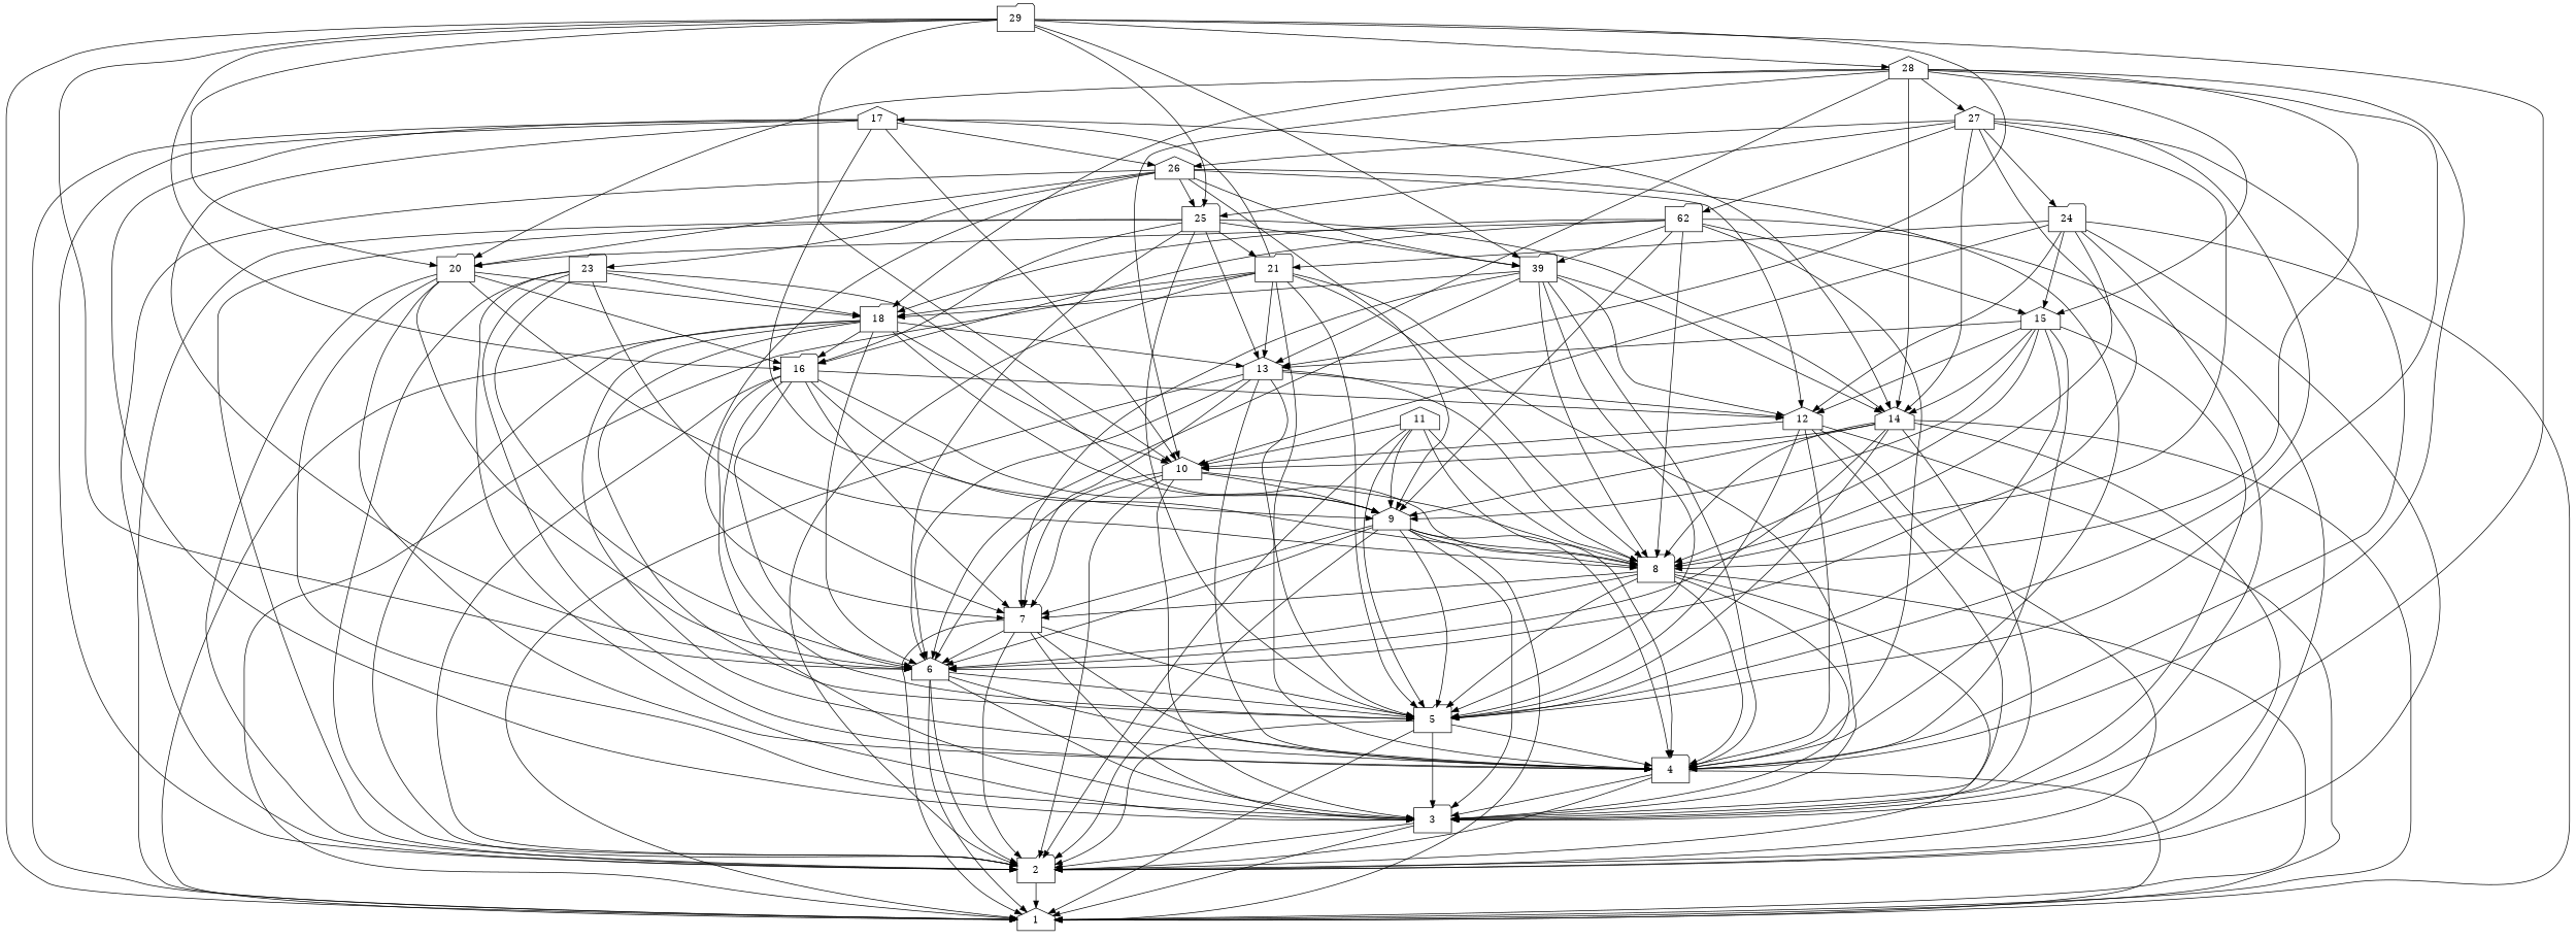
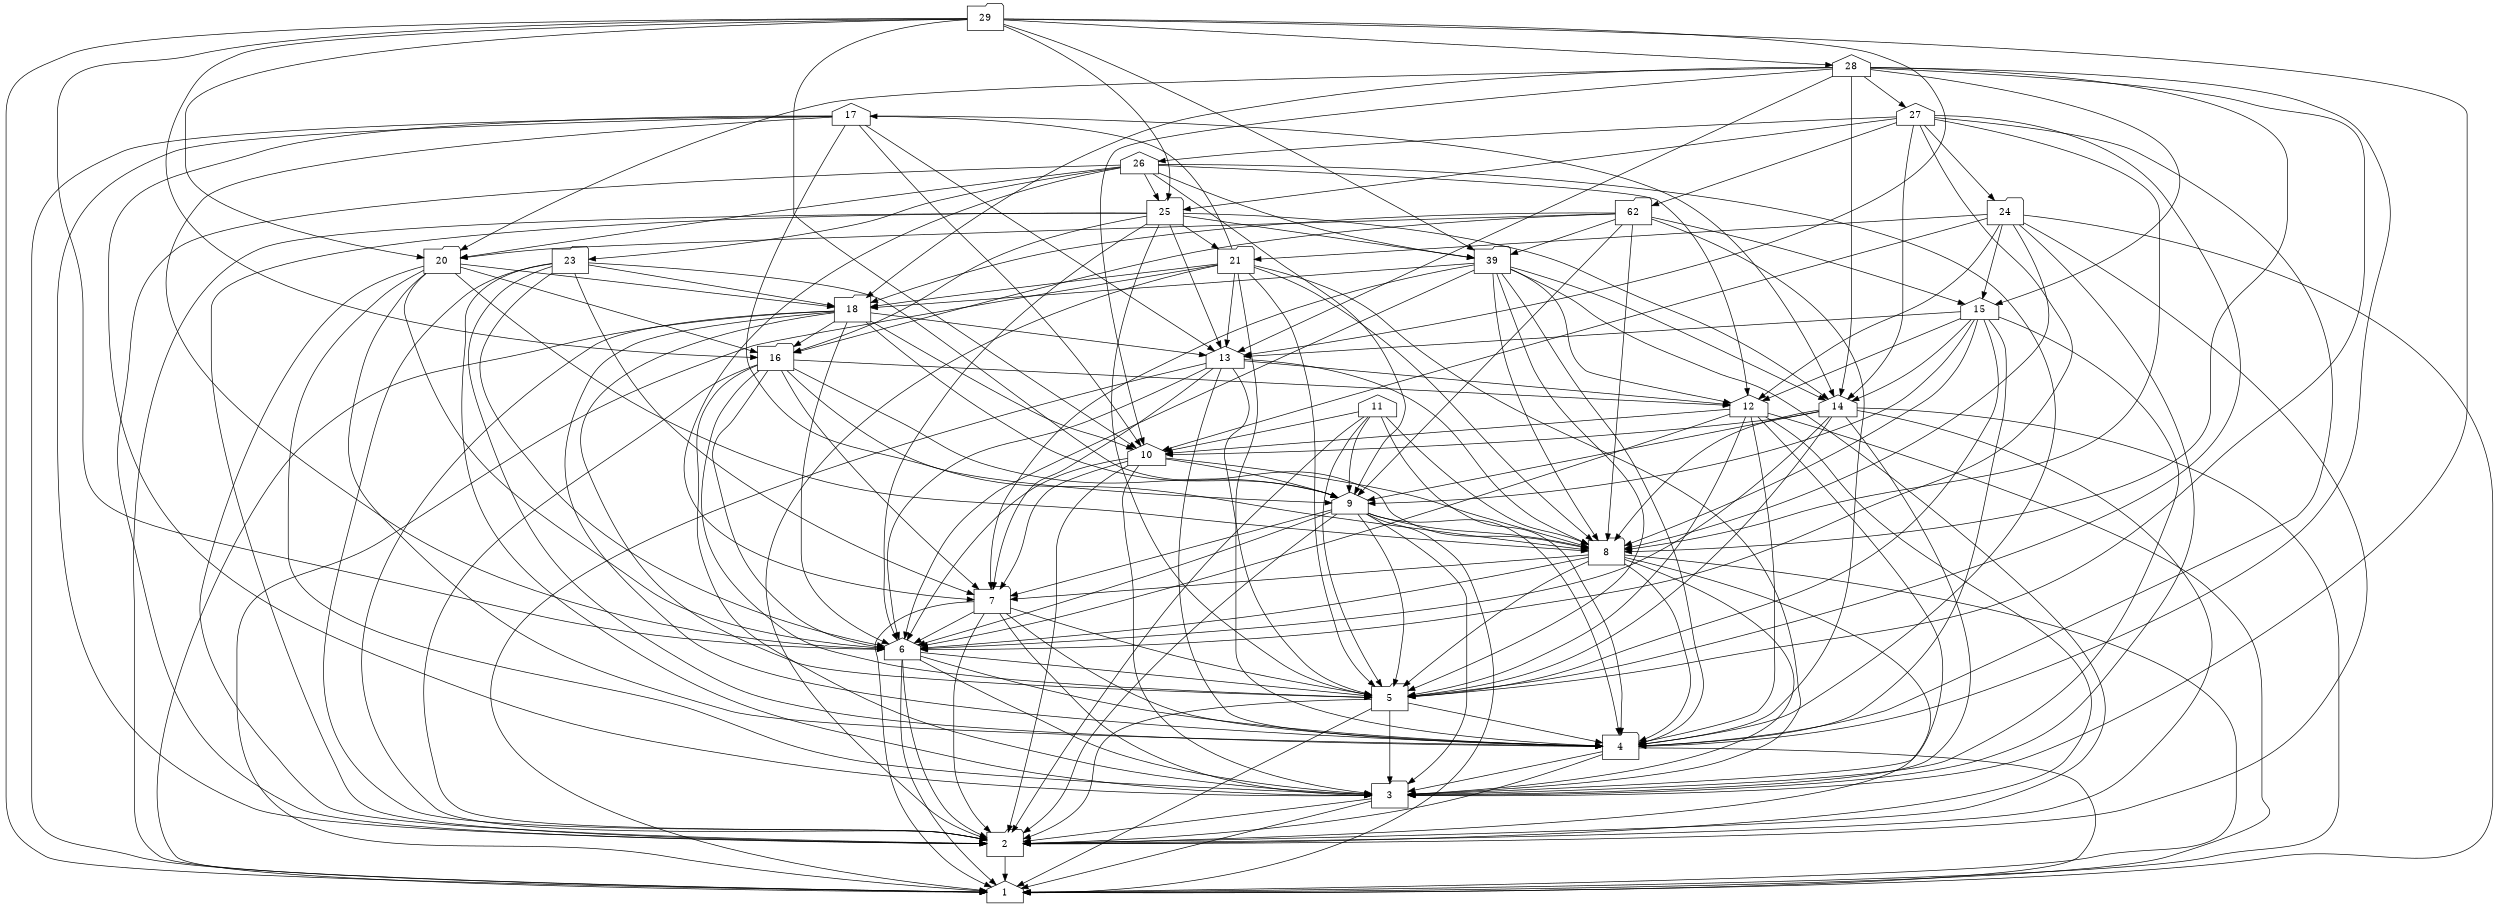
  digraph {
    node [shape=folder]
    1 [shape=house]
    2
    3
    4
    5
    6 [shape=house]
    7
    8
    9 [shape=house]
    10 [shape=house]
    11 [shape=house]
    12 [shape=house]
    13 [shape=house]
    14 [shape=house]
    15 [shape=house]
    16
    17 [shape=house]
    18
    n19 [label=39]
    20
    21
    n22 [label=62]
    23
    24
    25
    26 [shape=house]
    27 [shape=house]
    28 [shape=house]
    29
    2 -> 1
    3 -> 1
    3 -> 2
    4 -> 1
    4 -> 2
    4 -> 3
    5 -> 1
    5 -> 2
    5 -> 3
    5 -> 4
    6 -> 1
    6 -> 2
    6 -> 3
    6 -> 4
    6 -> 5
    7 -> 1
    7 -> 2
    7 -> 3
    7 -> 4
    7 -> 5
    7 -> 6
    8 -> 1
    8 -> 2
    8 -> 3
    8 -> 4
    8 -> 5
    8 -> 6
    8 -> 7
    9 -> 1
    9 -> 2
    9 -> 3
    9 -> 4
    9 -> 5
    9 -> 6
    9 -> 7
    9 -> 8
    10 -> 2
    10 -> 3
    10 -> 6
    10 -> 7
    10 -> 8
    10 -> 9
    11 -> 2
    11 -> 4
    11 -> 5
    11 -> 8
    11 -> 9
    11 -> 10
    12 -> 1
    12 -> 2
    12 -> 3
    12 -> 4
    12 -> 5
+   12 -> 6
    12 -> 10
    13 -> 1
    13 -> 4
    13 -> 5
    13 -> 6
    13 -> 7
    13 -> 8
    13 -> 12
    14 -> 1
    14 -> 2
    14 -> 3
    14 -> 5
    14 -> 6
    14 -> 8
    14 -> 9
    14 -> 10
    15 -> 3
    15 -> 4
    15 -> 5
    15 -> 8
    15 -> 9
    15 -> 12
    15 -> 13
    15 -> 14
    16 -> 2
    16 -> 3
    16 -> 5
    16 -> 6
    16 -> 7
    16 -> 8
    16 -> 9
    16 -> 12
    17 -> 1
    17 -> 2
    17 -> 3
    17 -> 6
    17 -> 9
    17 -> 10
-   17 -> 26
+   17 -> 13
    17 -> 14
    18 -> 1
    18 -> 2
    18 -> 4
    18 -> 5
    18 -> 6
    18 -> 9
    18 -> 10
    18 -> 13
    18 -> 16
-   n22 -> 2
+   n19 -> 2
    n19 -> 4
    n19 -> 5
    n19 -> 6
    n19 -> 7
    n19 -> 8
    n19 -> 12
    n19 -> 14
    n19 -> 18
    20 -> 2
    20 -> 3
    20 -> 4
    20 -> 6
    20 -> 8
    20 -> 16
    20 -> 18
    21 -> 1
    21 -> 2
    21 -> 3
    21 -> 4
    21 -> 5
    21 -> 8
    21 -> 13
    21 -> 17
    21 -> 18
    n22 -> 4
    n22 -> 8
    n22 -> 9
    n22 -> 15
    n22 -> 16
    n22 -> 18
    n22 -> n19
    n22 -> 20
    23 -> 2
    23 -> 3
    23 -> 4
    23 -> 6
    23 -> 7
    23 -> 8
    23 -> 18
    24 -> 1
    24 -> 2
    24 -> 3
    24 -> 8
    24 -> 10
    24 -> 12
    24 -> 15
    24 -> 21
    25 -> 1
    25 -> 2
    25 -> 5
    25 -> 6
    25 -> 13
    25 -> 14
    25 -> 16
    25 -> n19
    25 -> 21
    26 -> 2
    26 -> 4
    26 -> 7
    26 -> 9
    26 -> 12
    26 -> n19
    26 -> 20
    26 -> 23
    26 -> 25
    27 -> 4
    27 -> 5
    27 -> 6
    27 -> 8
    27 -> 14
    27 -> n22
    27 -> 24
    27 -> 25
    27 -> 26
    28 -> 4
    28 -> 5
    28 -> 8
    28 -> 10
    28 -> 13
    28 -> 14
    28 -> 15
    28 -> 18
    28 -> 20
    28 -> 27
    29 -> 1
    29 -> 3
    29 -> 6
    29 -> 10
    29 -> 13
    29 -> 16
    29 -> n19
    29 -> 20
    29 -> 25
    29 -> 28
  }
